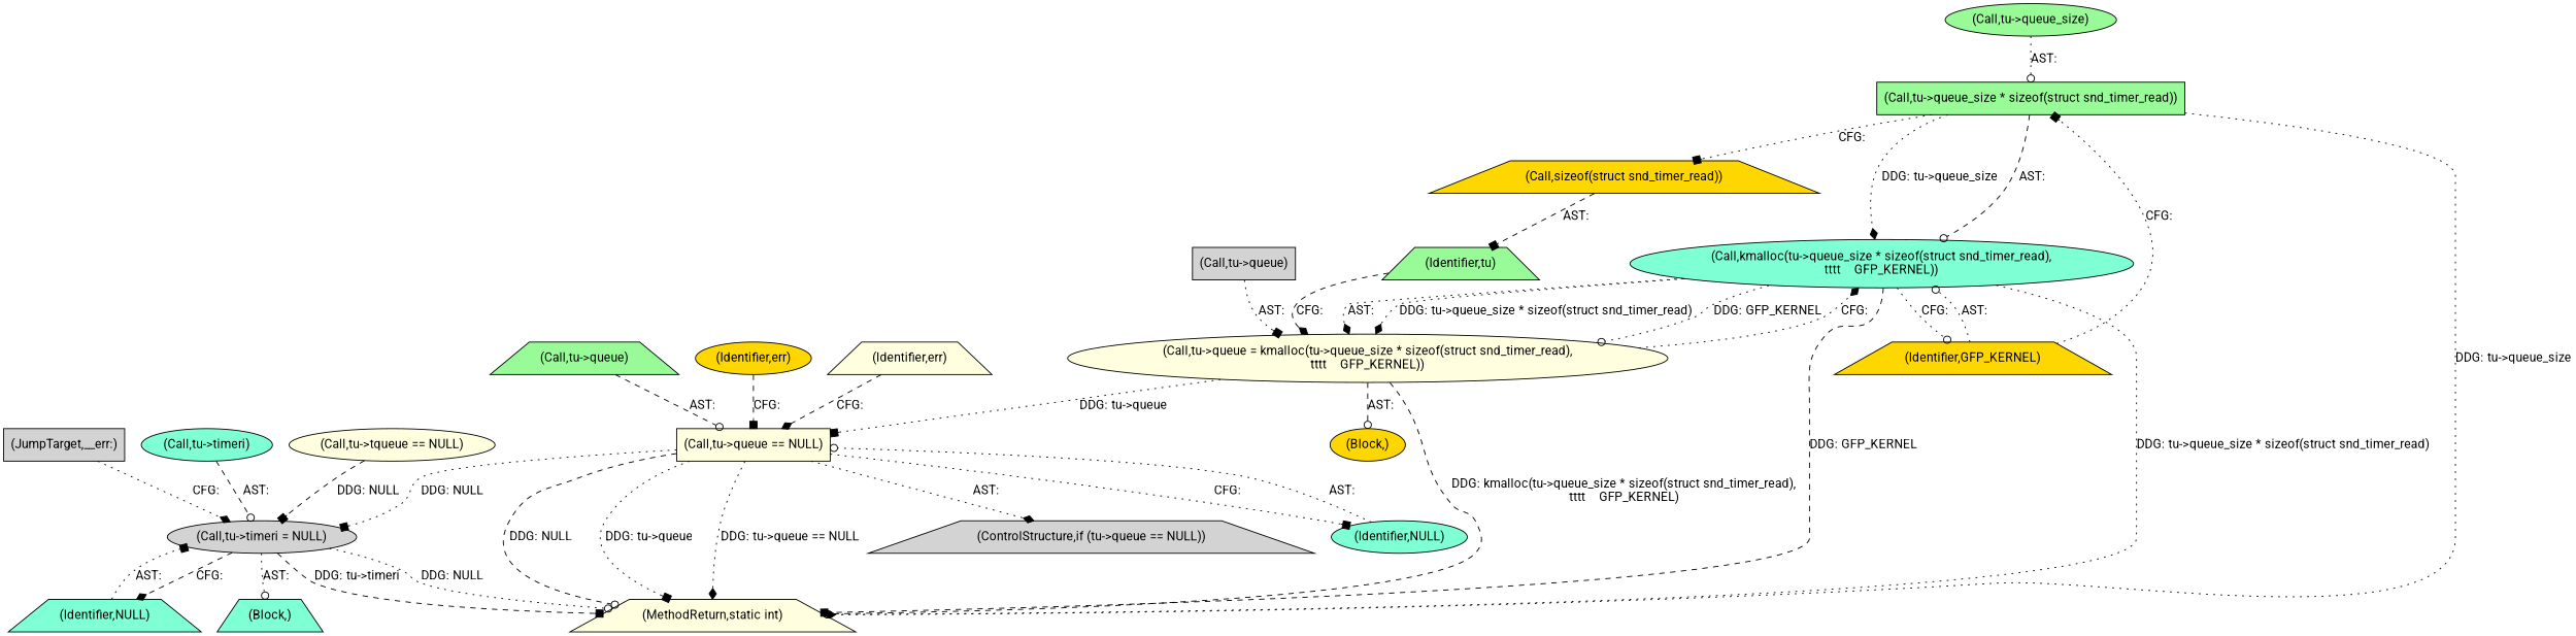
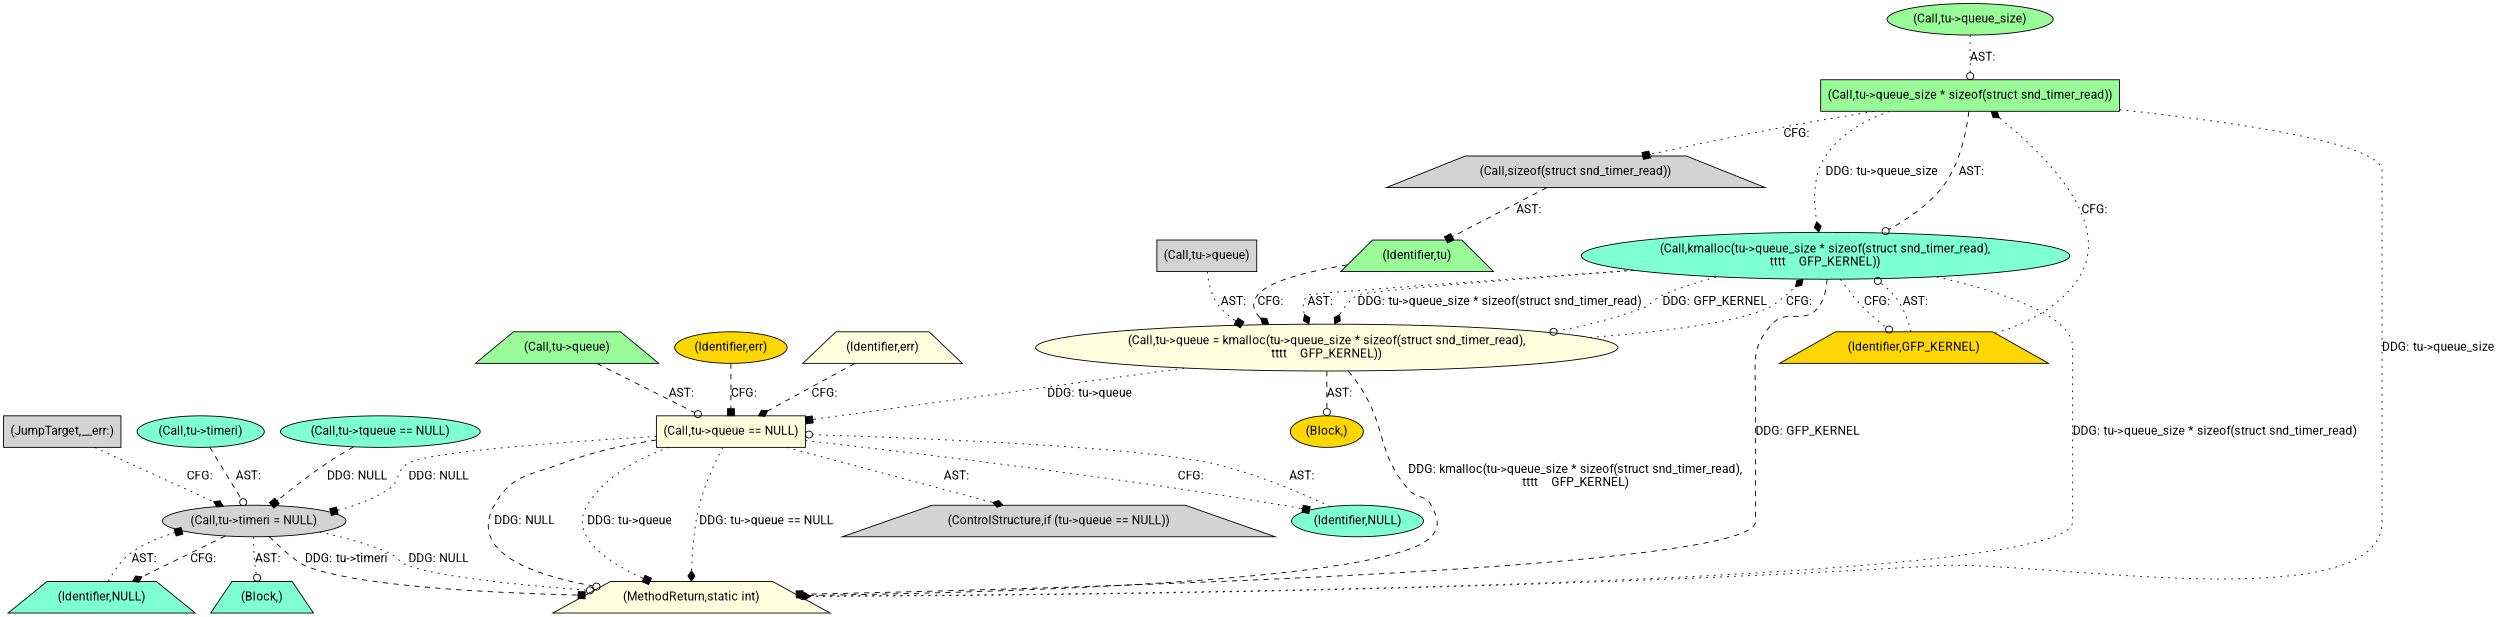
  digraph {
    fontname=Roboto
    node [fillcolor=aquamarine fontname=Roboto shape=ellipse style=filled]
    edge [arrowhead=odot fontname=Roboto style=dotted]
    n1 [fillcolor=palegreen label="(Call,tu->queue_size * sizeof(struct snd_timer_read))" shape=box]
    n2 [label="(Call,kmalloc(tu->queue_size * sizeof(struct snd_timer_read),\n\t\t\t\t    GFP_KERNEL))"]
-   n3 [fillcolor=gold label="(Call,sizeof(struct snd_timer_read))" shape=trapezium]
+   n3 [fillcolor=lightgrey label="(Call,sizeof(struct snd_timer_read))" shape=trapezium]
    n4 [fillcolor=lightyellow label="(MethodReturn,static int)" shape=trapezium]
    n5 [fillcolor=lightyellow label="(Call,tu->queue = kmalloc(tu->queue_size * sizeof(struct snd_timer_read),\n\t\t\t\t    GFP_KERNEL))"]
    n6 [fillcolor=gold label="(Identifier,GFP_KERNEL)" shape=trapezium]
    n7 [fillcolor=palegreen label="(Identifier,tu)" shape=trapezium]
    n8 [fillcolor=lightyellow label="(Call,tu->queue == NULL)" shape=box]
    n9 [fillcolor=gold label="(Block,)"]
    n10 [fillcolor=lightgrey label="(Call,tu->timeri = NULL)"]
    n11 [fillcolor=lightgrey label="(ControlStructure,if (tu->queue == NULL))" shape=trapezium]
    n12 [label="(Identifier,NULL)"]
    n13 [label="(Identifier,NULL)" shape=trapezium]
    n14 [label="(Block,)" shape=trapezium]
    n15 [fillcolor=palegreen label="(Call,tu->queue_size)"]
    n16 [fillcolor=palegreen label="(Call,tu->queue)" shape=trapezium]
-   n17 [fillcolor=lightyellow label="(Call,tu->tqueue == NULL)"]
+   n17 [label="(Call,tu->tqueue == NULL)"]
    n18 [fillcolor=lightgrey label="(JumpTarget,__err:)" shape=box]
    n19 [fillcolor=lightgrey label="(Call,tu->queue)" shape=box]
    n20 [fillcolor=gold label="(Identifier,err)"]
    n21 [label="(Call,tu->timeri)"]
    n22 [fillcolor=lightyellow label="(Identifier,err)" shape=trapezium]
    n1 -> n2 [label="AST: " style=dashed]
    n1 -> n2 [arrowhead=diamond label="DDG: tu->queue_size"]
    n1 -> n3 [arrowhead=box label="CFG: "]
    n1 -> n4 [arrowhead=diamond label="DDG: tu->queue_size"]
    n2 -> n4 [label="DDG: tu->queue_size * sizeof(struct snd_timer_read)"]
    n2 -> n4 [arrowhead=box label="DDG: GFP_KERNEL" style=dashed]
    n2 -> n5 [arrowhead=diamond label="AST: "]
    n2 -> n5 [arrowhead=diamond label="DDG: tu->queue_size * sizeof(struct snd_timer_read)"]
    n2 -> n5 [label="DDG: GFP_KERNEL"]
    n2 -> n6 [label="CFG: "]
    n3 -> n7 [arrowhead=box label="AST: " style=dashed]
    n5 -> n2 [arrowhead=diamond label="CFG: "]
    n5 -> n4 [label="DDG: kmalloc(tu->queue_size * sizeof(struct snd_timer_read),\n\t\t\t\t    GFP_KERNEL)" style=dashed]
    n5 -> n8 [arrowhead=box label="DDG: tu->queue"]
    n5 -> n9 [label="AST: " style=dashed]
-   n6 -> n1 [arrowhead=box label="CFG: "]
+   n6 -> n1 [arrowhead=diamond label="CFG: "]
    n6 -> n2 [label="AST: "]
    n7 -> n5 [arrowhead=diamond label="CFG: " style=dashed]
    n8 -> n4 [label="DDG: NULL" style=dashed]
    n8 -> n4 [arrowhead=box label="DDG: tu->queue"]
    n8 -> n4 [arrowhead=diamond label="DDG: tu->queue == NULL"]
    n8 -> n10 [arrowhead=box label="DDG: NULL"]
    n8 -> n11 [arrowhead=diamond label="AST: "]
    n8 -> n12 [arrowhead=box label="CFG: "]
    n10 -> n4 [arrowhead=box label="DDG: tu->timeri" style=dashed]
    n10 -> n4 [label="DDG: NULL"]
    n10 -> n13 [arrowhead=diamond label="CFG: " style=dashed]
    n10 -> n14 [label="AST: "]
    n12 -> n8 [label="AST: "]
    n13 -> n10 [arrowhead=box label="AST: "]
    n15 -> n1 [label="AST: "]
    n16 -> n8 [label="AST: " style=dashed]
    n17 -> n10 [arrowhead=box label="DDG: NULL" style=dashed]
    n18 -> n10 [arrowhead=diamond label="CFG: "]
    n19 -> n5 [arrowhead=box label="AST: "]
    n20 -> n8 [arrowhead=box label="CFG: " style=dashed]
    n21 -> n10 [label="AST: " style=dashed]
    n22 -> n8 [arrowhead=diamond label="CFG: " style=dashed]
  }
